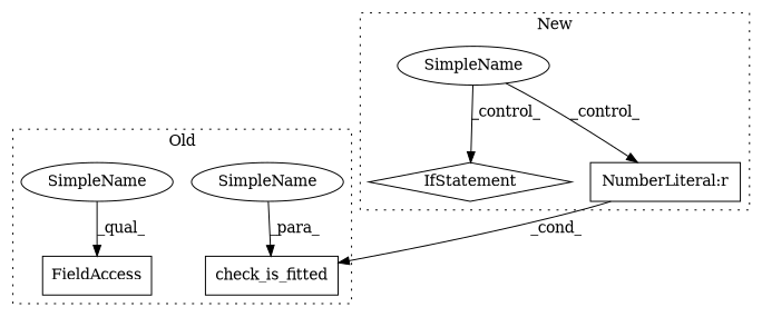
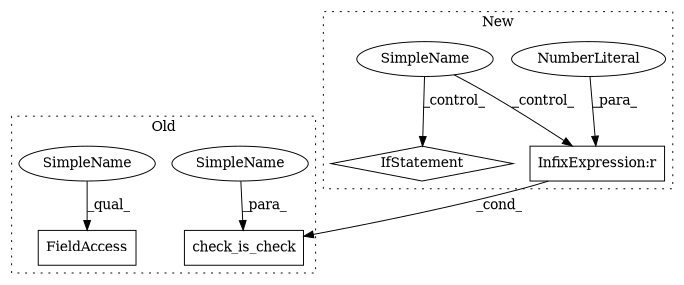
  digraph {
    node [a=42 l=4 s=3660 shape=ellipse]
-   n1 [a=32 l="16,1" label=check_is_fitted s="2594,2643" shape=box]
+   n1 [a=32 l="16,1" label=check_is_check s="2594,2643" shape=box]
    n2 [a=22 l=19 label=FieldAccess shape=box]
    n3 [label=SimpleName s=2610]
    n4 [label=SimpleName]
    n5 [a=25 l="4,2" label=IfStatement s="3659,3674" shape=diamond]
-   n6 [a=27 label="NumberLiteral:r" s=3669 shape=box]
+   n6 [a=27 label="InfixExpression:r" s=3669 shape=box]
+   n7 [a=34 l=1 label=NumberLiteral s=3673]
    n8 [label=SimpleName l="" s=""]
    subgraph cluster_1 {
      label=Old
      style=dotted
      n1
      n2
      n3
      n4
    }
    subgraph cluster_2 {
      label=New
      style=dotted
      n5
      n6
+     n7
      n8
    }
    n3 -> n1 [label=_para_]
    n4 -> n2 [label=_qual_]
    n6 -> n1 [label=_cond_]
+   n7 -> n6 [label=_para_]
    n8 -> n5 [label=_control_]
    n8 -> n6 [label=_control_]
  }
